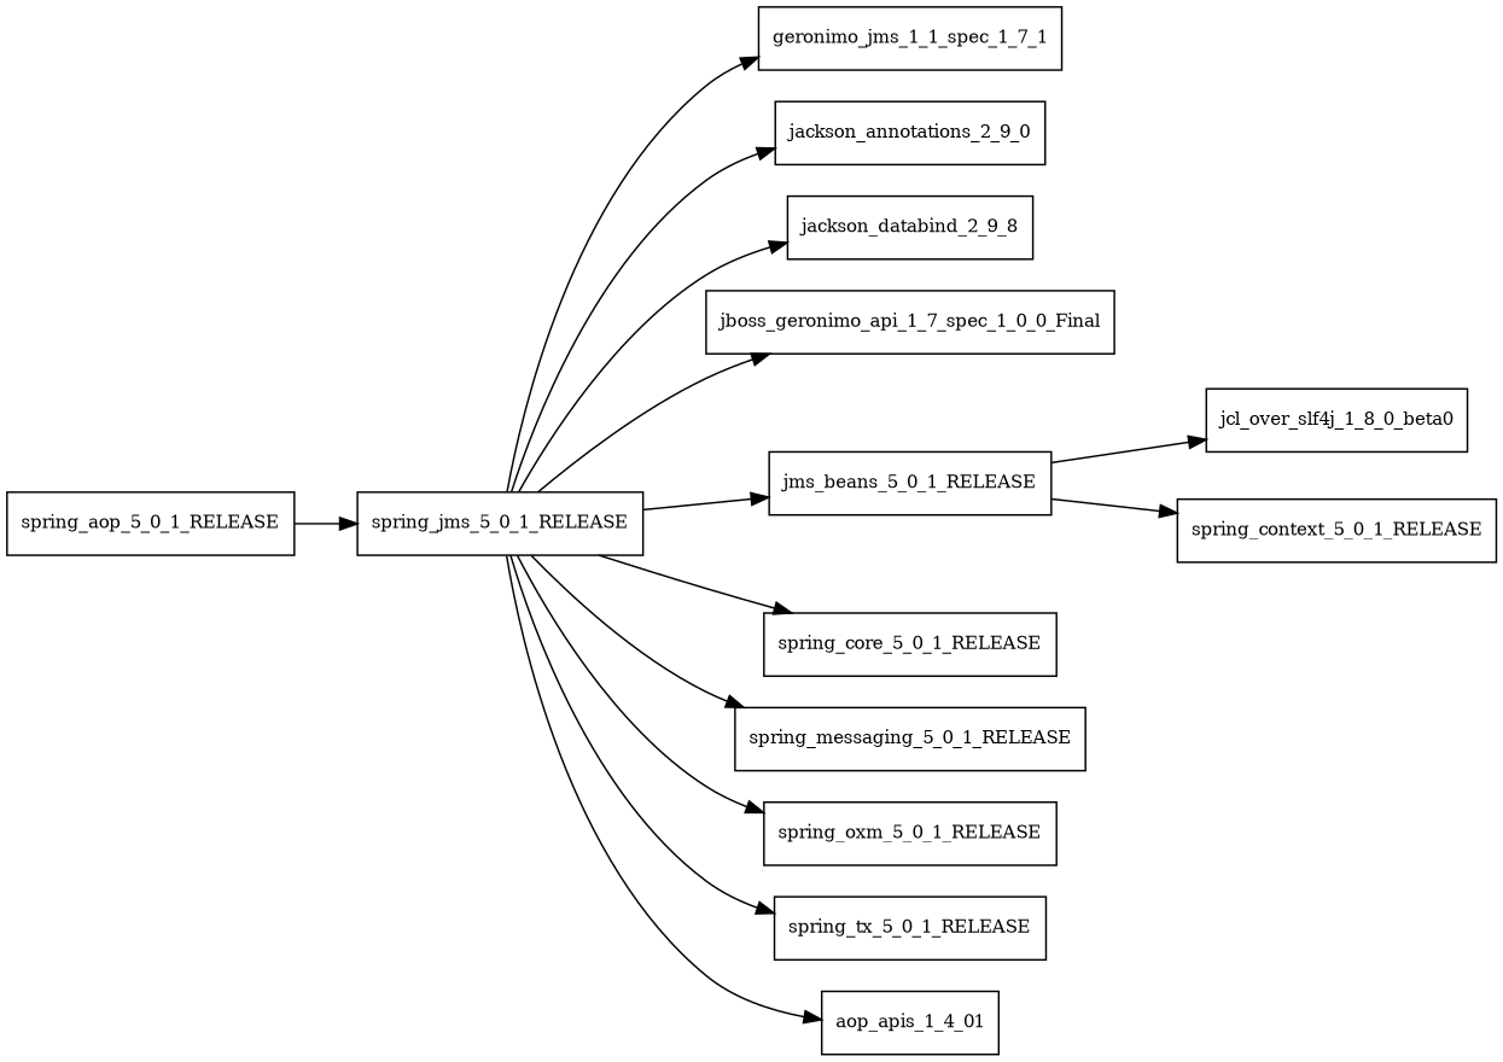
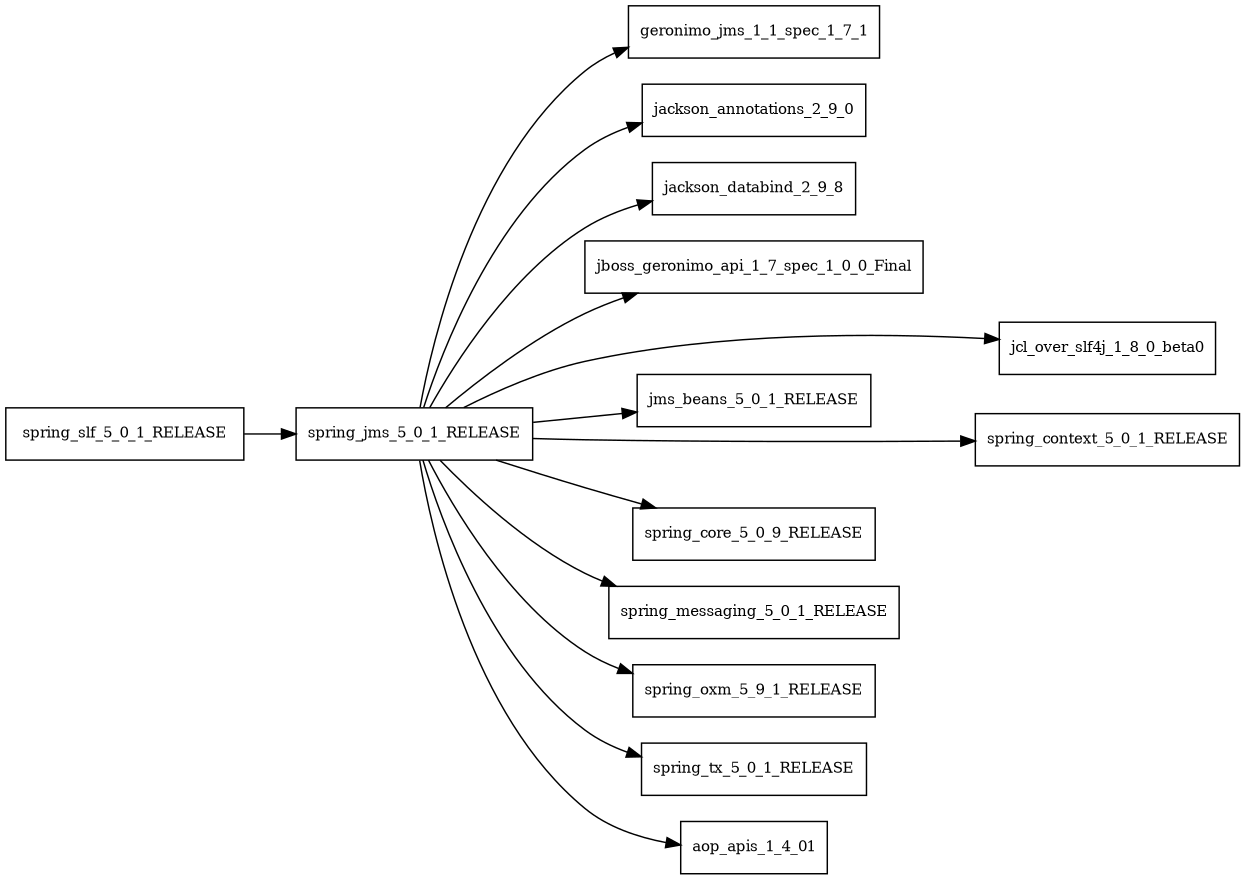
  digraph {
    rankdir=LR
    node [fontsize=10.0 shape=box]
    n1 [label=geronimo_jms_1_1_spec_1_7_1]
    spring_jms_5_0_1_RELEASE
    jackson_annotations_2_9_0
    n4 [label=jackson_databind_2_9_8]
    n5 [label=jboss_geronimo_api_1_7_spec_1_0_0_Final]
    jcl_over_slf4j_1_8_0_beta0
    n7 [label=jms_beans_5_0_1_RELEASE]
    spring_context_5_0_1_RELEASE
-   spring_core_5_0_1_RELEASE
+   spring_core_5_0_1_RELEASE [label=spring_core_5_0_9_RELEASE]
    spring_messaging_5_0_1_RELEASE
-   spring_oxm_5_0_1_RELEASE
+   spring_oxm_5_0_1_RELEASE [label=spring_oxm_5_9_1_RELEASE]
    spring_tx_5_0_1_RELEASE
    n13 [label=aop_apis_1_4_01]
-   spring_aop_5_0_1_RELEASE
+   spring_aop_5_0_1_RELEASE [label=spring_slf_5_0_1_RELEASE]
    spring_jms_5_0_1_RELEASE -> n1
    spring_jms_5_0_1_RELEASE -> jackson_annotations_2_9_0
    spring_jms_5_0_1_RELEASE -> n4
    spring_jms_5_0_1_RELEASE -> n5
-   n7 -> jcl_over_slf4j_1_8_0_beta0
+   spring_jms_5_0_1_RELEASE -> jcl_over_slf4j_1_8_0_beta0
    spring_jms_5_0_1_RELEASE -> n7
-   n7 -> spring_context_5_0_1_RELEASE
+   spring_jms_5_0_1_RELEASE -> spring_context_5_0_1_RELEASE
    spring_jms_5_0_1_RELEASE -> spring_core_5_0_1_RELEASE
    spring_jms_5_0_1_RELEASE -> spring_messaging_5_0_1_RELEASE
    spring_jms_5_0_1_RELEASE -> spring_oxm_5_0_1_RELEASE
    spring_jms_5_0_1_RELEASE -> spring_tx_5_0_1_RELEASE
    spring_jms_5_0_1_RELEASE -> n13
    spring_aop_5_0_1_RELEASE -> spring_jms_5_0_1_RELEASE
  }
